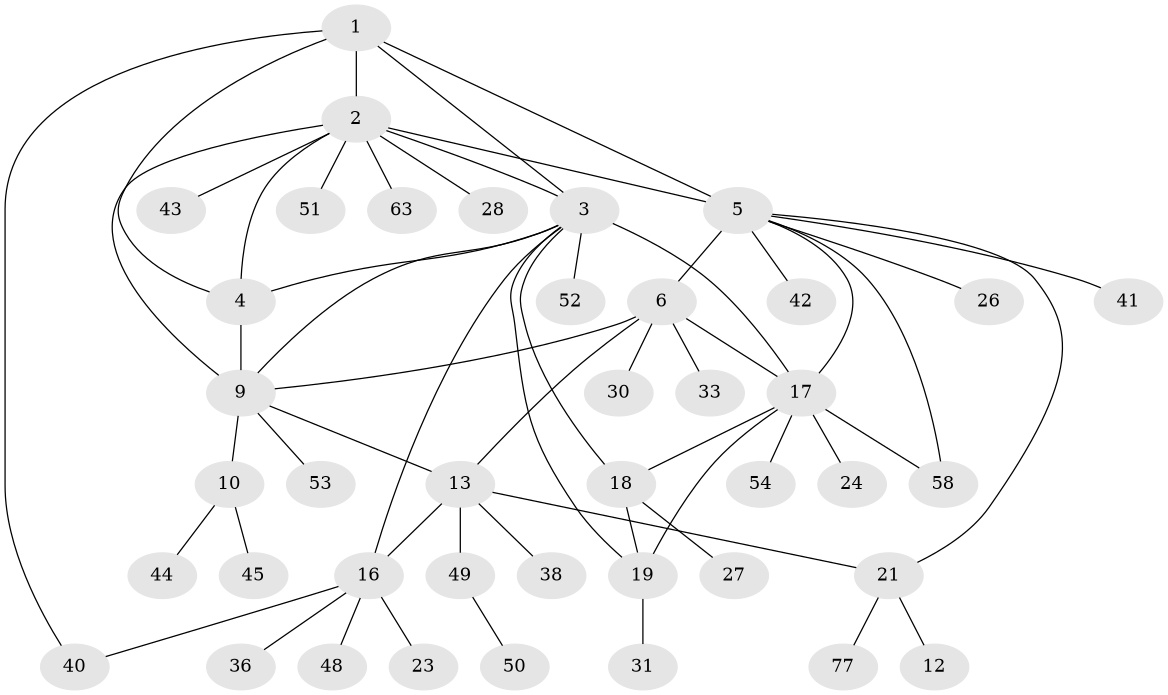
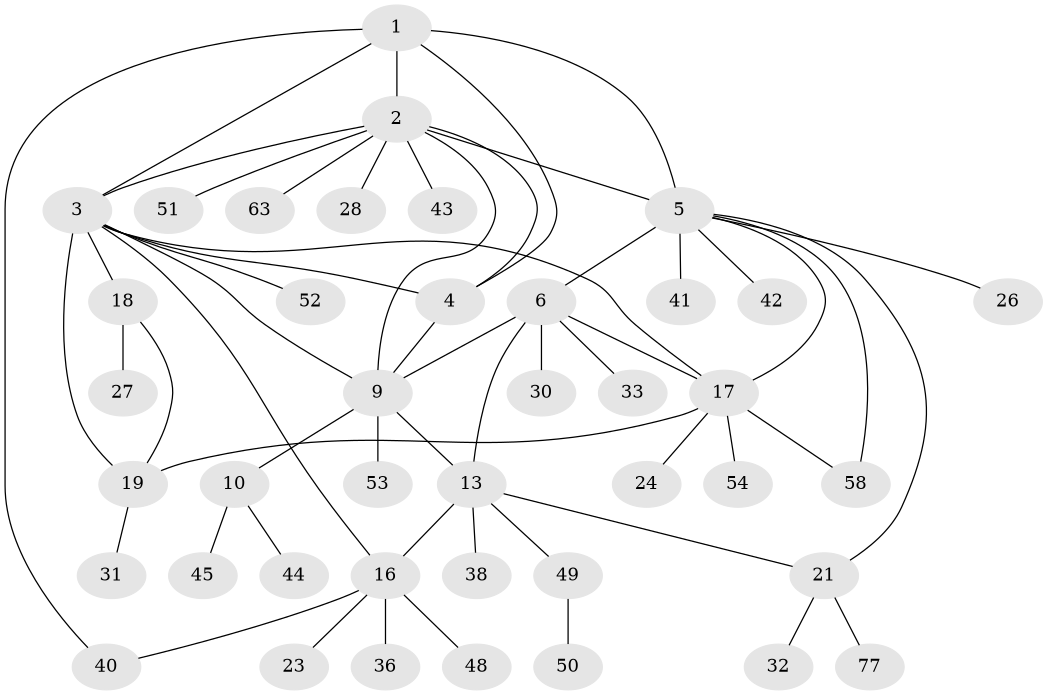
  graph {
    node [color=gray90 style=filled]
    1
    2
    3 [super="+20+60+76+22"]
    4 [super="+62"]
    5 [super="+82+8"]
    40
    9 [super="+12+64+11"]
    28
    43
    51
    63 [super="+78"]
    16 [super="+35+83+29"]
    17 [super="+61+56"]
    18
    19 [super="+47"]
    52
    6 [super="+7+34"]
    21
    26 [super="+65+37"]
    41
    42
    58 [super="+68"]
    13 [super="+14"]
    10 [super="+25+59"]
    53 [super="+69+81+57"]
    23
    36
    48
    24
    54
    27
    31
    30
    33
-   32 [label=12]
+   32
    77
    38
    49
    44
    45 [super="+46"]
    50
    1 -- 2
    1 -- 3
    1 -- 4
    1 -- 5
    1 -- 40
    2 -- 3
    2 -- 4
    2 -- 5
    2 -- 9
    2 -- 28
    2 -- 43
    2 -- 51
    2 -- 63
    3 -- 4
    3 -- 9
    3 -- 16
    3 -- 17
    3 -- 18
    3 -- 19
    3 -- 52
    4 -- 9
    5 -- 17
    5 -- 6 [weight=4]
    5 -- 21
    5 -- 26
    5 -- 41
    5 -- 42
    5 -- 58
    9 -- 13
    9 -- 10 [weight=3]
    9 -- 53
    16 -- 40
    16 -- 23
    16 -- 36
    16 -- 48
-   17 -- 18
    17 -- 19
    17 -- 58
    17 -- 24
    17 -- 54
    18 -- 19
    18 -- 27
    19 -- 31
    6 -- 9
    6 -- 17
    6 -- 13 [weight=3]
    6 -- 30
    6 -- 33
    21 -- 32
    21 -- 77
    13 -- 16 [weight=3]
    13 -- 21
    13 -- 38
    13 -- 49
    10 -- 44
    10 -- 45
    49 -- 50
  }
